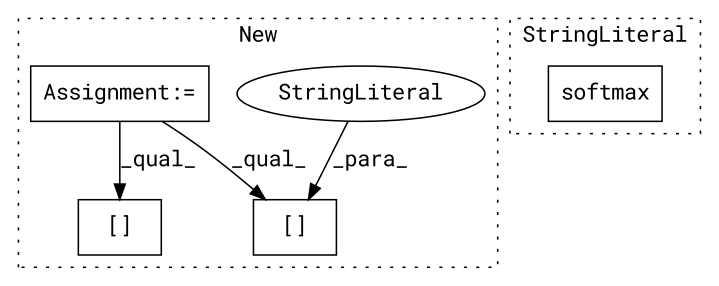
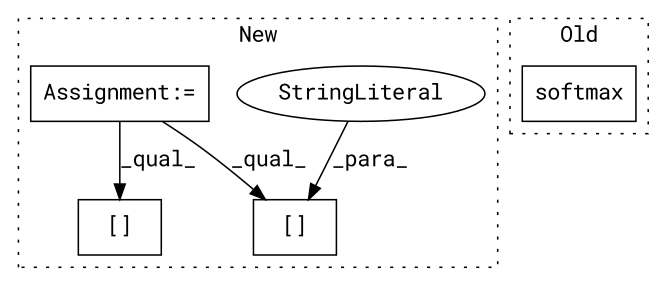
  digraph {
    fontname="Roboto Mono"
    node [a=2 shape=box fontname="Roboto Mono"]
    edge [fontname="Roboto Mono"]
    n1 [l="29,1" label="[]" s="2337,2384"]
    n2 [a=45 l=18 label=StringLiteral s=2366 shape=ellipse]
    n3 [a=7 l=1 label="Assignment:=" s=2269]
    n4 [l="37,1" label="[]" s="2530,2569"]
    n5 [a=32 l="8,1" label=softmax s="2487,2537"]
    subgraph cluster_1 {
      label=New
      style=dotted
      n1
      n2
      n3
      n4
    }
    subgraph cluster_2 {
-     label=StringLiteral
+     label=Old
      style=dotted
      n5
    }
    n2 -> n1 [label=_para_]
    n3 -> n1 [label=_qual_]
    n3 -> n4 [label=_qual_]
  }
